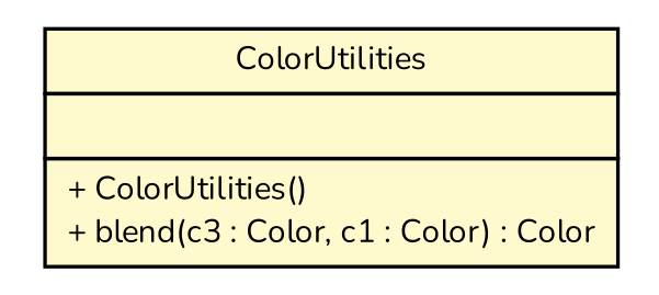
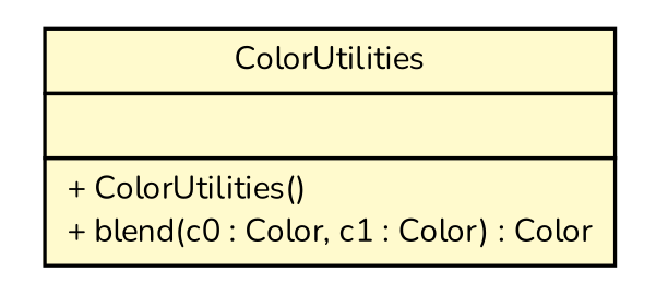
  digraph {
    nodesep=0.25
    ranksep=0.5
    fontname=Nunito
-   n1 [fontcolor=black fontname=Nunito fontsize=9.0 label=<<table title="pfc.utilities.ColorUtilities" border="0" cellborder="1" cellspacing="0" cellpadding="2" port="p" bgcolor="lemonChiffon" href="./ColorUtilities.html"> 		<tr><td><table border="0" cellspacing="0" cellpadding="1"> <tr><td align="center" balign="center"> ColorUtilities </td></tr> 		</table></td></tr> 		<tr><td><table border="0" cellspacing="0" cellpadding="1"> <tr><td align="left" balign="left">  </td></tr> 		</table></td></tr> 		<tr><td><table border="0" cellspacing="0" cellpadding="1"> <tr><td align="left" balign="left"> + ColorUtilities() </td></tr> <tr><td align="left" balign="left"> + blend(c3 : Color, c1 : Color) : Color </td></tr> 		</table></td></tr> 		</table>> shape=plaintext]
+   n1 [fontcolor=black fontname=Nunito fontsize=9.0 label=<<table title="pfc.utilities.ColorUtilities" border="0" cellborder="1" cellspacing="0" cellpadding="2" port="p" bgcolor="lemonChiffon" href="./ColorUtilities.html"> 		<tr><td><table border="0" cellspacing="0" cellpadding="1"> <tr><td align="center" balign="center"> ColorUtilities </td></tr> 		</table></td></tr> 		<tr><td><table border="0" cellspacing="0" cellpadding="1"> <tr><td align="left" balign="left">  </td></tr> 		</table></td></tr> 		<tr><td><table border="0" cellspacing="0" cellpadding="1"> <tr><td align="left" balign="left"> + ColorUtilities() </td></tr> <tr><td align="left" balign="left"> + blend(c0 : Color, c1 : Color) : Color </td></tr> 		</table></td></tr> 		</table>> shape=plaintext]
  }
